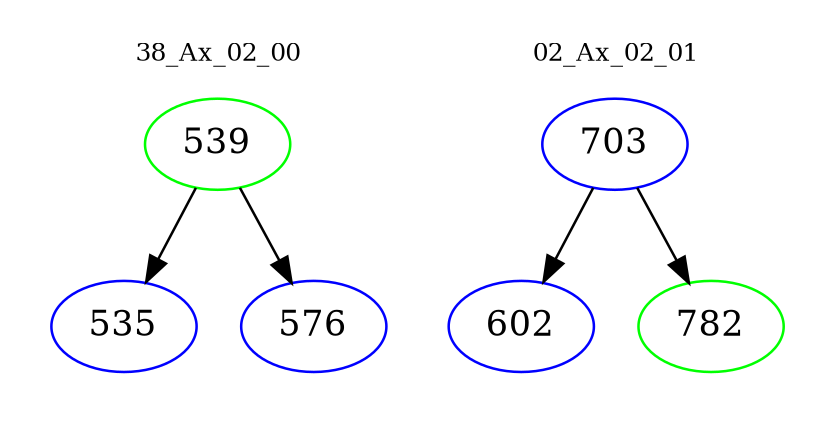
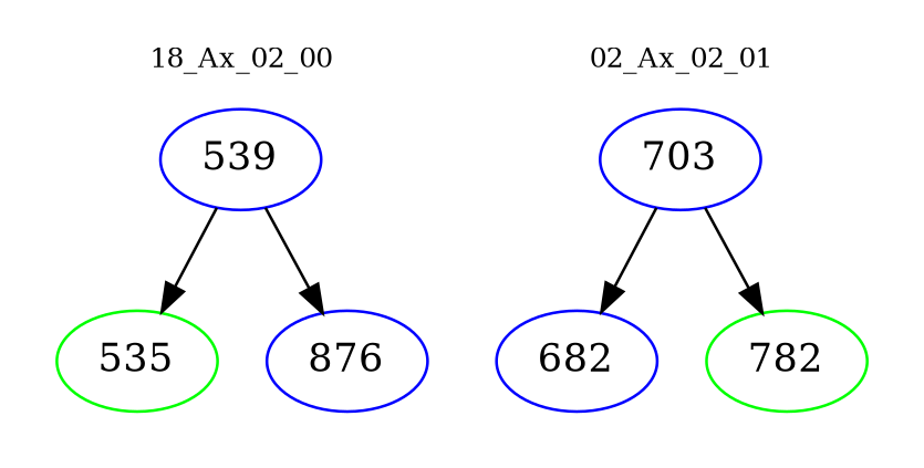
  digraph {
    node [color=blue]
    edge [color=black]
-   n1 [color=green label=539]
-   n2 [label=535]
-   n3 [label=576]
+   n1 [label=539]
+   n2 [color=green label=535]
+   n3 [label=876]
    n4 [label=703]
-   n5 [label=602]
+   n5 [label=682]
    n6 [color=green label=782]
    subgraph cluster_1 {
      color=white
      fontsize=10
-     label="38_Ax_02_00"
+     label="18_Ax_02_00"
      n1
      n2
      n3
    }
    subgraph cluster_2 {
      color=white
      fontsize=10
      label="02_Ax_02_01"
      n4
      n5
      n6
    }
    n1 -> n2
    n1 -> n3
    n4 -> n5
    n4 -> n6
  }
